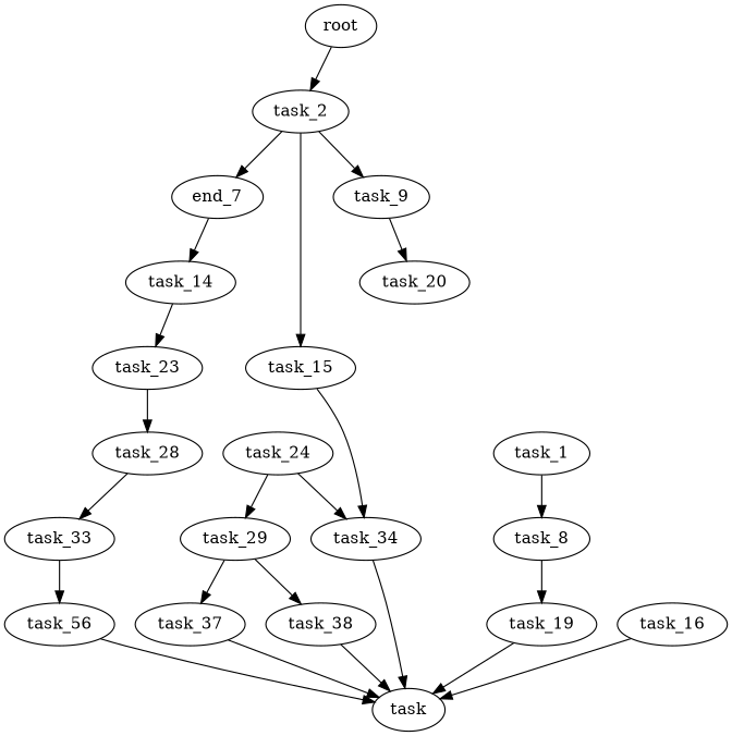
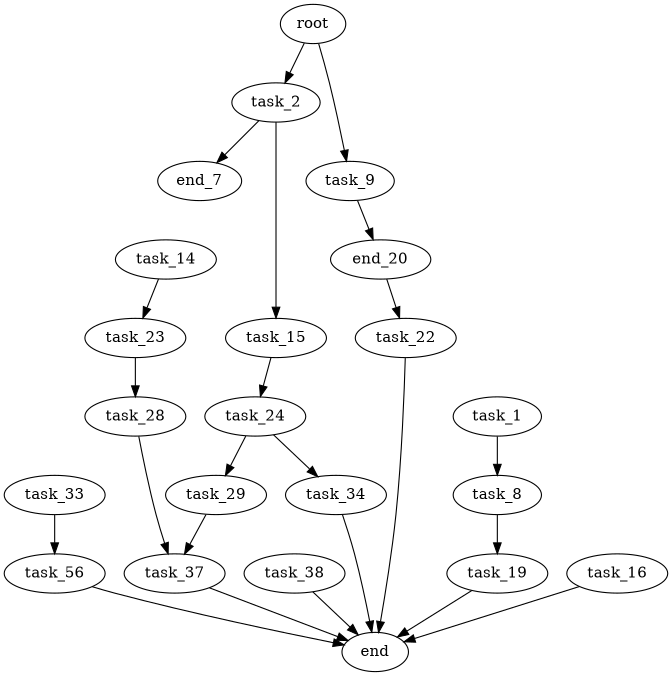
  digraph {
    root
    task_2
    task_1
    task_8
    n5 [label=end_7]
    task_9
    task_15
    task_19
    task_14
-   task_20
+   task_20 [label=end_20]
    task_24
    task_23
    task_16
-   end [label=task]
+   end
+   task_22
    task_28
    task_29
    task_34
    task_33
    task_37
    task_38
    n22 [label=task_56]
    root -> task_2
    task_2 -> n5
-   task_2 -> task_9
+   root -> task_9
    task_2 -> task_15
    task_1 -> task_8
    task_8 -> task_19
-   n5 -> task_14
    task_9 -> task_20
-   task_15 -> task_34
+   task_15 -> task_24
    task_19 -> end
    task_14 -> task_23
+   task_20 -> task_22
    task_24 -> task_29
    task_24 -> task_34
    task_23 -> task_28
    task_16 -> end
-   task_28 -> task_33
+   task_22 -> end
+   task_28 -> task_37
    task_29 -> task_37
-   task_29 -> task_38
    task_34 -> end
    task_33 -> n22
    task_37 -> end
    task_38 -> end
    n22 -> end
  }
